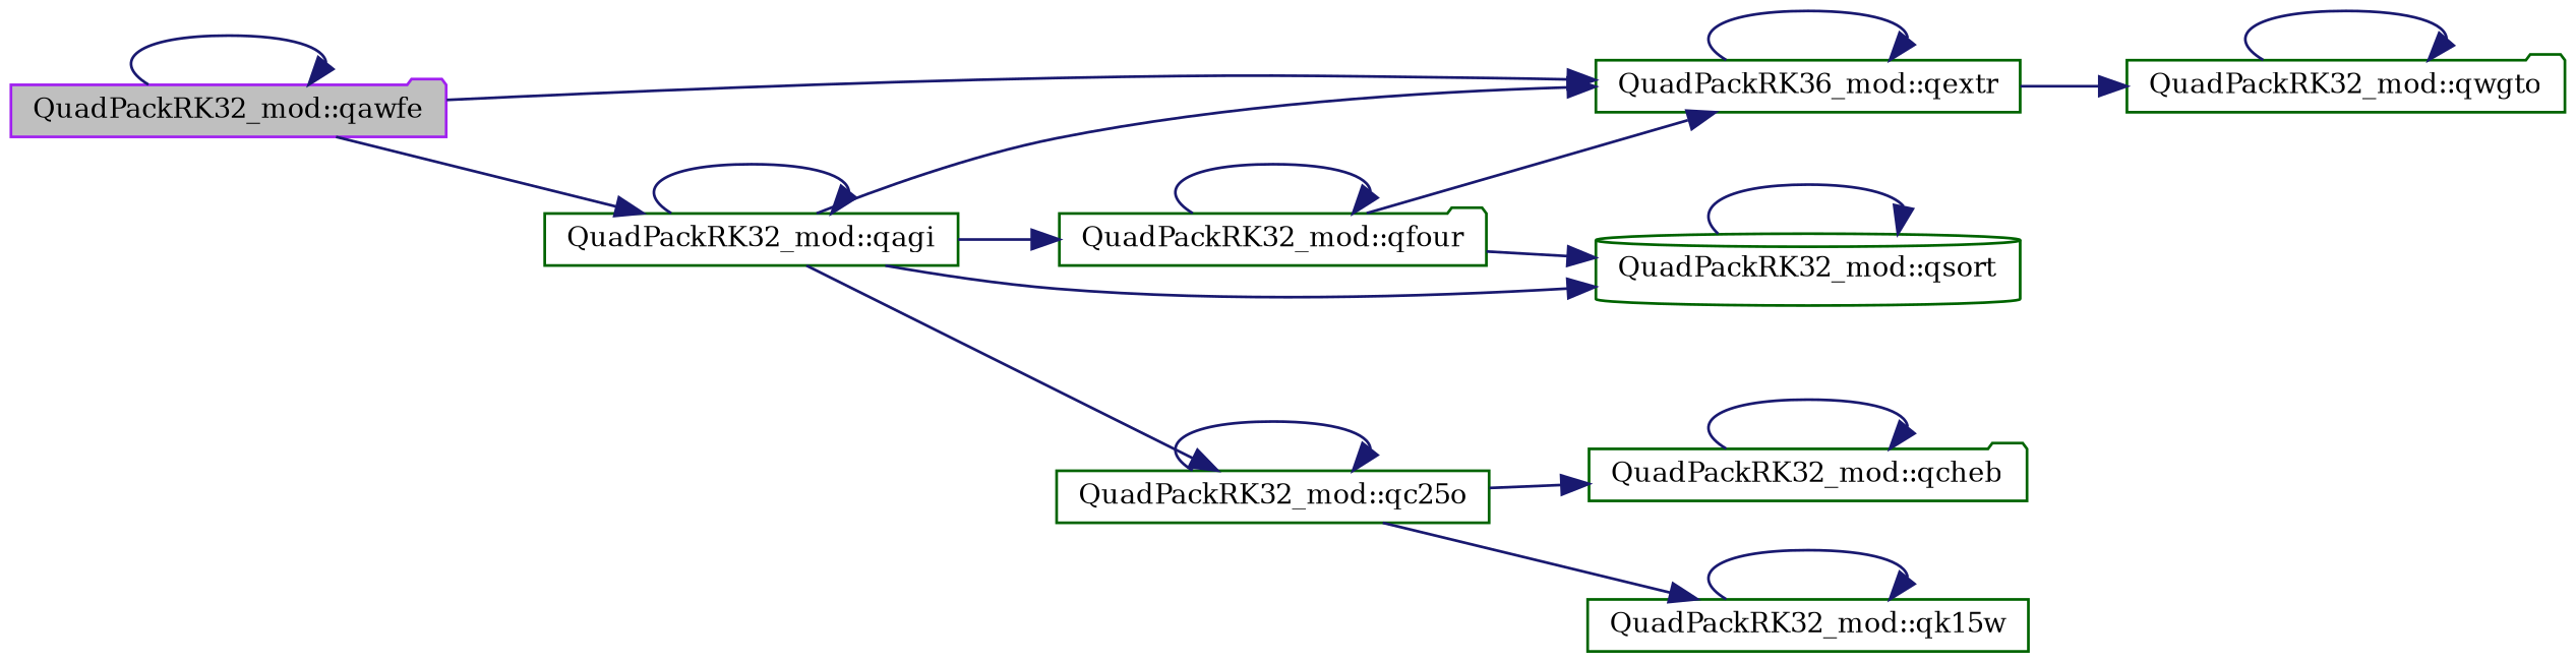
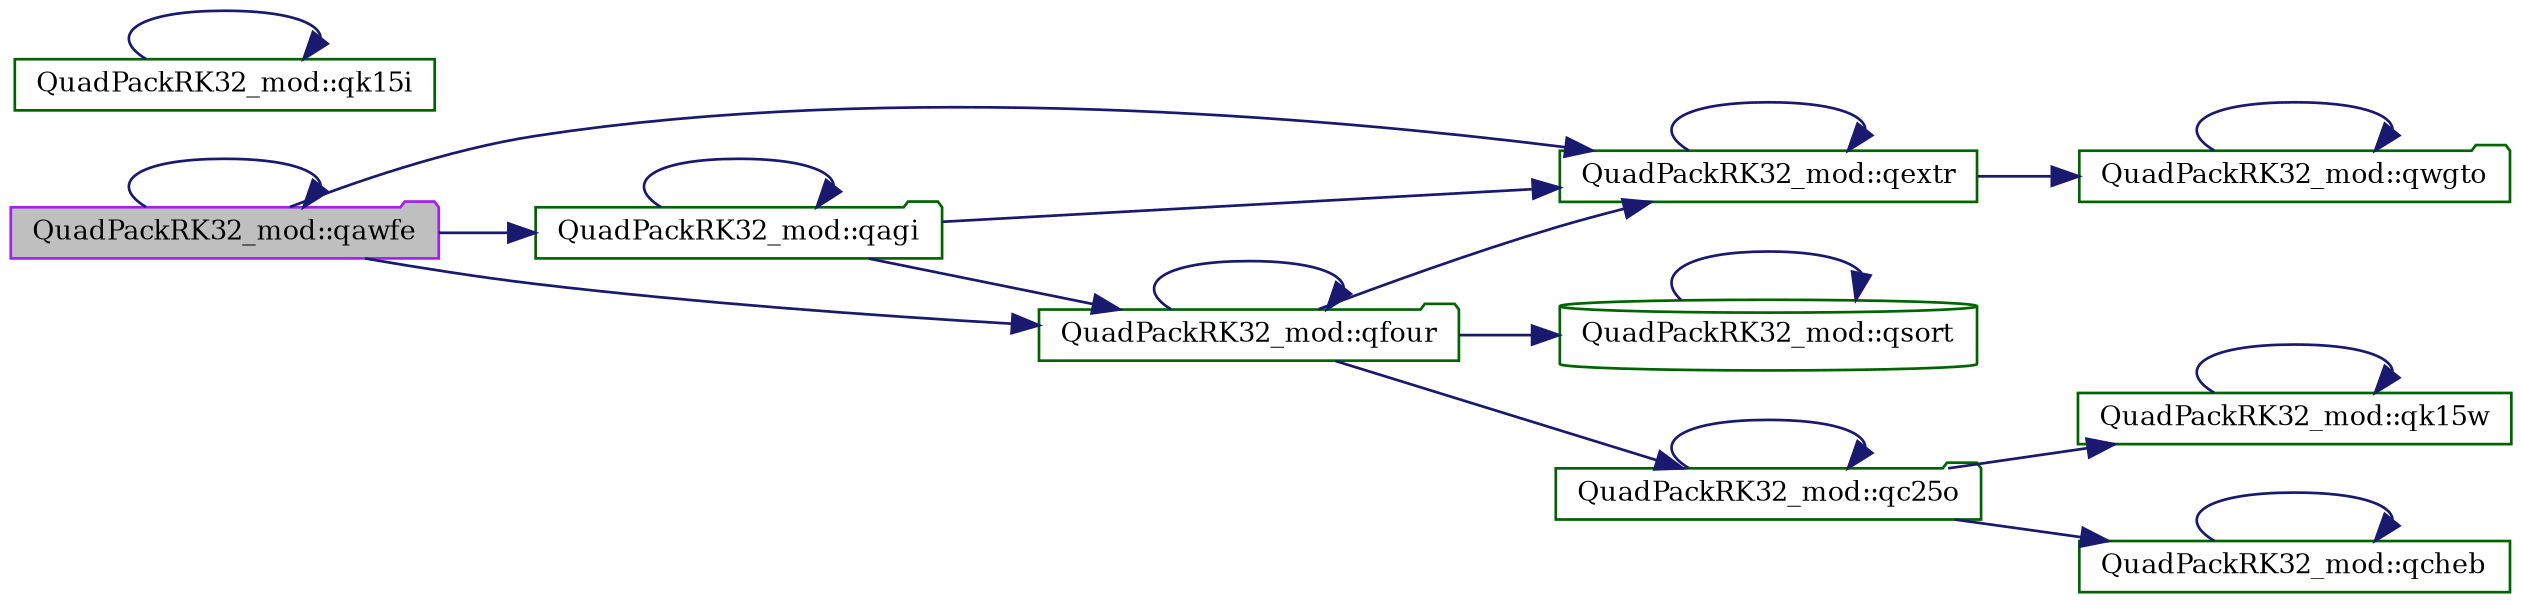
  digraph {
    fontname="DejaVu Serif"
    rankdir=LR
    node [color=darkgreen fillcolor=white fontname="DejaVu Serif" fontsize=10 shape=box style=filled]
    edge [color=midnightblue fontname="DejaVu Serif" fontsize=10 labelfontname=Helvetica labelfontsize=10 style=solid]
    n1 [color=purple fillcolor=grey75 fontcolor=black height=0.2 label="QuadPackRK32_mod::qawfe" shape=folder width=0.4]
-   n2 [height=0.2 label="QuadPackRK32_mod::qagi" width=0.4]
-   n3 [height=0.2 label="QuadPackRK36_mod::qextr" width=0.4]
+   n2 [height=0.2 label="QuadPackRK32_mod::qagi" shape=folder width=0.4]
+   n3 [height=0.2 label="QuadPackRK32_mod::qextr" width=0.4]
    n4 [height=0.2 label="QuadPackRK32_mod::qfour" shape=folder width=0.4]
    n5 [height=0.2 label="QuadPackRK32_mod::qsort" shape=cylinder width=0.4]
    n6 [height=0.2 label="QuadPackRK32_mod::qwgto" shape=folder width=0.4]
-   n7 [height=0.2 label="QuadPackRK32_mod::qc25o" width=0.4]
-   n9 [height=0.2 label="QuadPackRK32_mod::qcheb" shape=folder width=0.4]
+   n7 [height=0.2 label="QuadPackRK32_mod::qc25o" shape=folder width=0.4]
+   n8 [height=0.2 label="QuadPackRK32_mod::qk15i" width=0.4]
+   n9 [height=0.2 label="QuadPackRK32_mod::qcheb" width=0.4]
    n10 [height=0.2 label="QuadPackRK32_mod::qk15w" width=0.4]
    n1 -> n1
    n1 -> n2
    n1 -> n3
+   n1 -> n4
    n2 -> n2
    n2 -> n3
    n2 -> n4
-   n2 -> n5
    n3 -> n3
    n3 -> n6
    n4 -> n3
    n4 -> n4
    n4 -> n5
-   n2 -> n7
+   n4 -> n7
    n5 -> n5
    n6 -> n6
    n7 -> n7
    n7 -> n9
    n7 -> n10
+   n8 -> n8
    n9 -> n9
    n10 -> n10
  }
